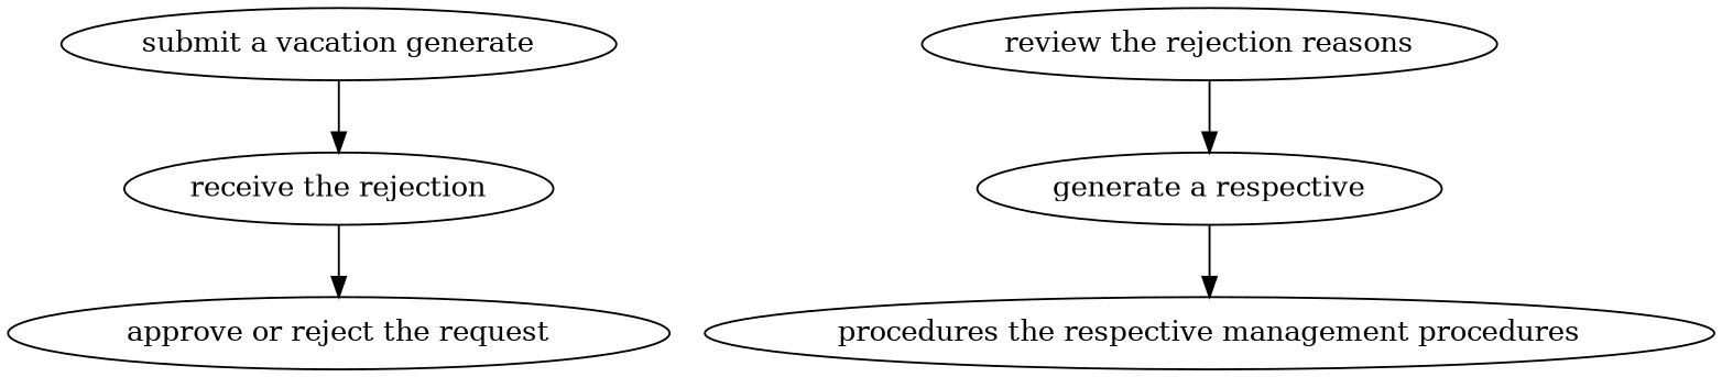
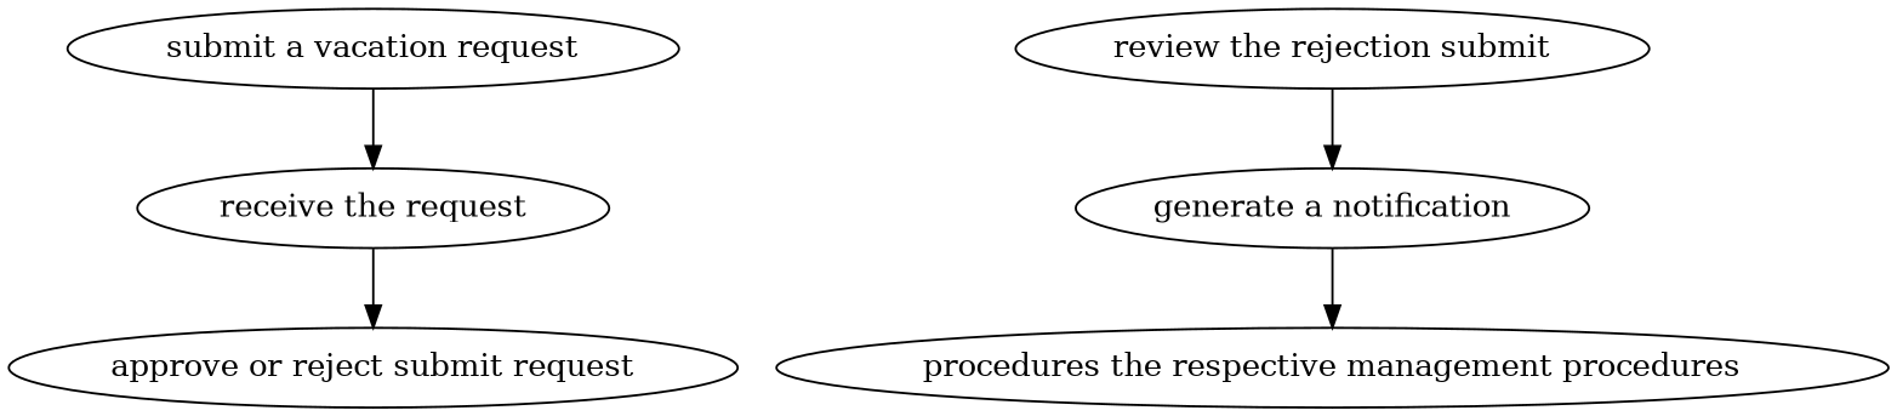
  strict digraph {
    edge [attrs="{'type': 'flow', 'label': 'flow'}"]
-   "submit a vacation request" [attrs="{'type': 'Activity', 'label': 'submit a vacation request'}" label="submit a vacation generate"]
-   "receive the request" [attrs="{'type': 'Activity', 'label': 'receive the request'}" label="receive the rejection"]
-   "approve or reject the request" [attrs="{'type': 'Activity', 'label': 'approve or reject the request'}"]
-   "review the rejection reasons" [attrs="{'type': 'Activity', 'label': 'review the rejection reasons'}"]
-   "generate a notification" [attrs="{'type': 'Activity', 'label': 'generate a notification'}" label="generate a respective"]
+   "submit a vacation request" [attrs="{'type': 'Activity', 'label': 'submit a vacation request'}"]
+   "receive the request" [attrs="{'type': 'Activity', 'label': 'receive the request'}"]
+   "approve or reject the request" [attrs="{'type': 'Activity', 'label': 'approve or reject the request'}" label="approve or reject submit request"]
+   "review the rejection reasons" [attrs="{'type': 'Activity', 'label': 'review the rejection reasons'}" label="review the rejection submit"]
+   "generate a notification" [attrs="{'type': 'Activity', 'label': 'generate a notification'}"]
    n6 [attrs="{'type': 'Activity', 'label': 'complete the respective management procedures'}" label="procedures the respective management procedures"]
    "submit a vacation request" -> "receive the request"
    "receive the request" -> "approve or reject the request"
    "review the rejection reasons" -> "generate a notification"
    "generate a notification" -> n6
  }
